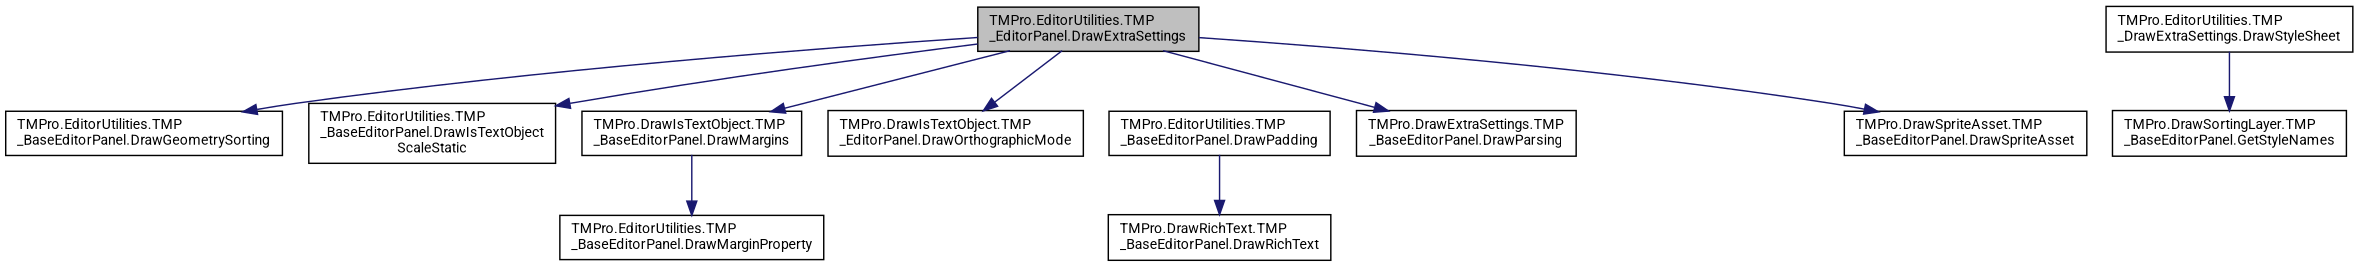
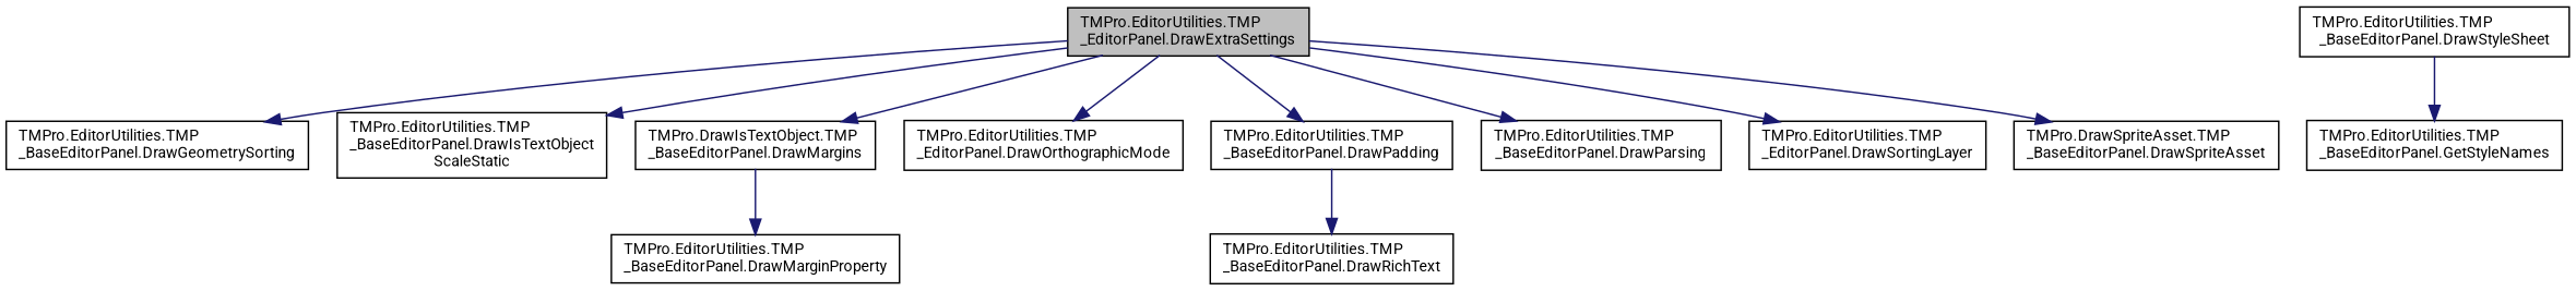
  digraph {
    fontname=Roboto
    rankdir=TB
    node [color=black fillcolor=white fontname=Roboto fontsize=10 shape=record style=filled]
    edge [color=midnightblue fontname=Roboto fontsize=10 labelfontname=Helvetica labelfontsize=10 style=solid]
    n1 [fillcolor=grey75 fontcolor=black height=0.2 label="TMPro.EditorUtilities.TMP\l_EditorPanel.DrawExtraSettings" width=0.4]
    n2 [height=0.2 label="TMPro.EditorUtilities.TMP\l_BaseEditorPanel.DrawGeometrySorting" width=0.4]
    n3 [height=0.2 label="TMPro.EditorUtilities.TMP\l_BaseEditorPanel.DrawIsTextObject\lScaleStatic" width=0.4]
    n4 [height=0.2 label="TMPro.DrawIsTextObject.TMP\l_BaseEditorPanel.DrawMargins" width=0.4]
-   n5 [height=0.2 label="TMPro.DrawIsTextObject.TMP\l_EditorPanel.DrawOrthographicMode" width=0.4]
+   n5 [height=0.2 label="TMPro.EditorUtilities.TMP\l_EditorPanel.DrawOrthographicMode" width=0.4]
    n6 [height=0.2 label="TMPro.EditorUtilities.TMP\l_BaseEditorPanel.DrawPadding" width=0.4]
-   n7 [height=0.2 label="TMPro.DrawExtraSettings.TMP\l_BaseEditorPanel.DrawParsing" width=0.4]
+   n7 [height=0.2 label="TMPro.EditorUtilities.TMP\l_BaseEditorPanel.DrawParsing" width=0.4]
+   n8 [height=0.2 label="TMPro.EditorUtilities.TMP\l_EditorPanel.DrawSortingLayer" width=0.4]
    n9 [height=0.2 label="TMPro.DrawSpriteAsset.TMP\l_BaseEditorPanel.DrawSpriteAsset" width=0.4]
    n10 [height=0.2 label="TMPro.EditorUtilities.TMP\l_BaseEditorPanel.DrawMarginProperty" width=0.4]
-   n11 [height=0.2 label="TMPro.DrawRichText.TMP\l_BaseEditorPanel.DrawRichText" width=0.4]
-   n12 [height=0.2 label="TMPro.EditorUtilities.TMP\l_DrawExtraSettings.DrawStyleSheet" width=0.4]
-   n13 [height=0.2 label="TMPro.DrawSortingLayer.TMP\l_BaseEditorPanel.GetStyleNames" width=0.4]
+   n11 [height=0.2 label="TMPro.EditorUtilities.TMP\l_BaseEditorPanel.DrawRichText" width=0.4]
+   n12 [height=0.2 label="TMPro.EditorUtilities.TMP\l_BaseEditorPanel.DrawStyleSheet" width=0.4]
+   n13 [height=0.2 label="TMPro.EditorUtilities.TMP\l_BaseEditorPanel.GetStyleNames" width=0.4]
    n1 -> n2
    n1 -> n3
    n1 -> n4
    n1 -> n5
+   n1 -> n6
    n1 -> n7
+   n1 -> n8
    n1 -> n9
    n4 -> n10
    n6 -> n11
    n12 -> n13
  }
